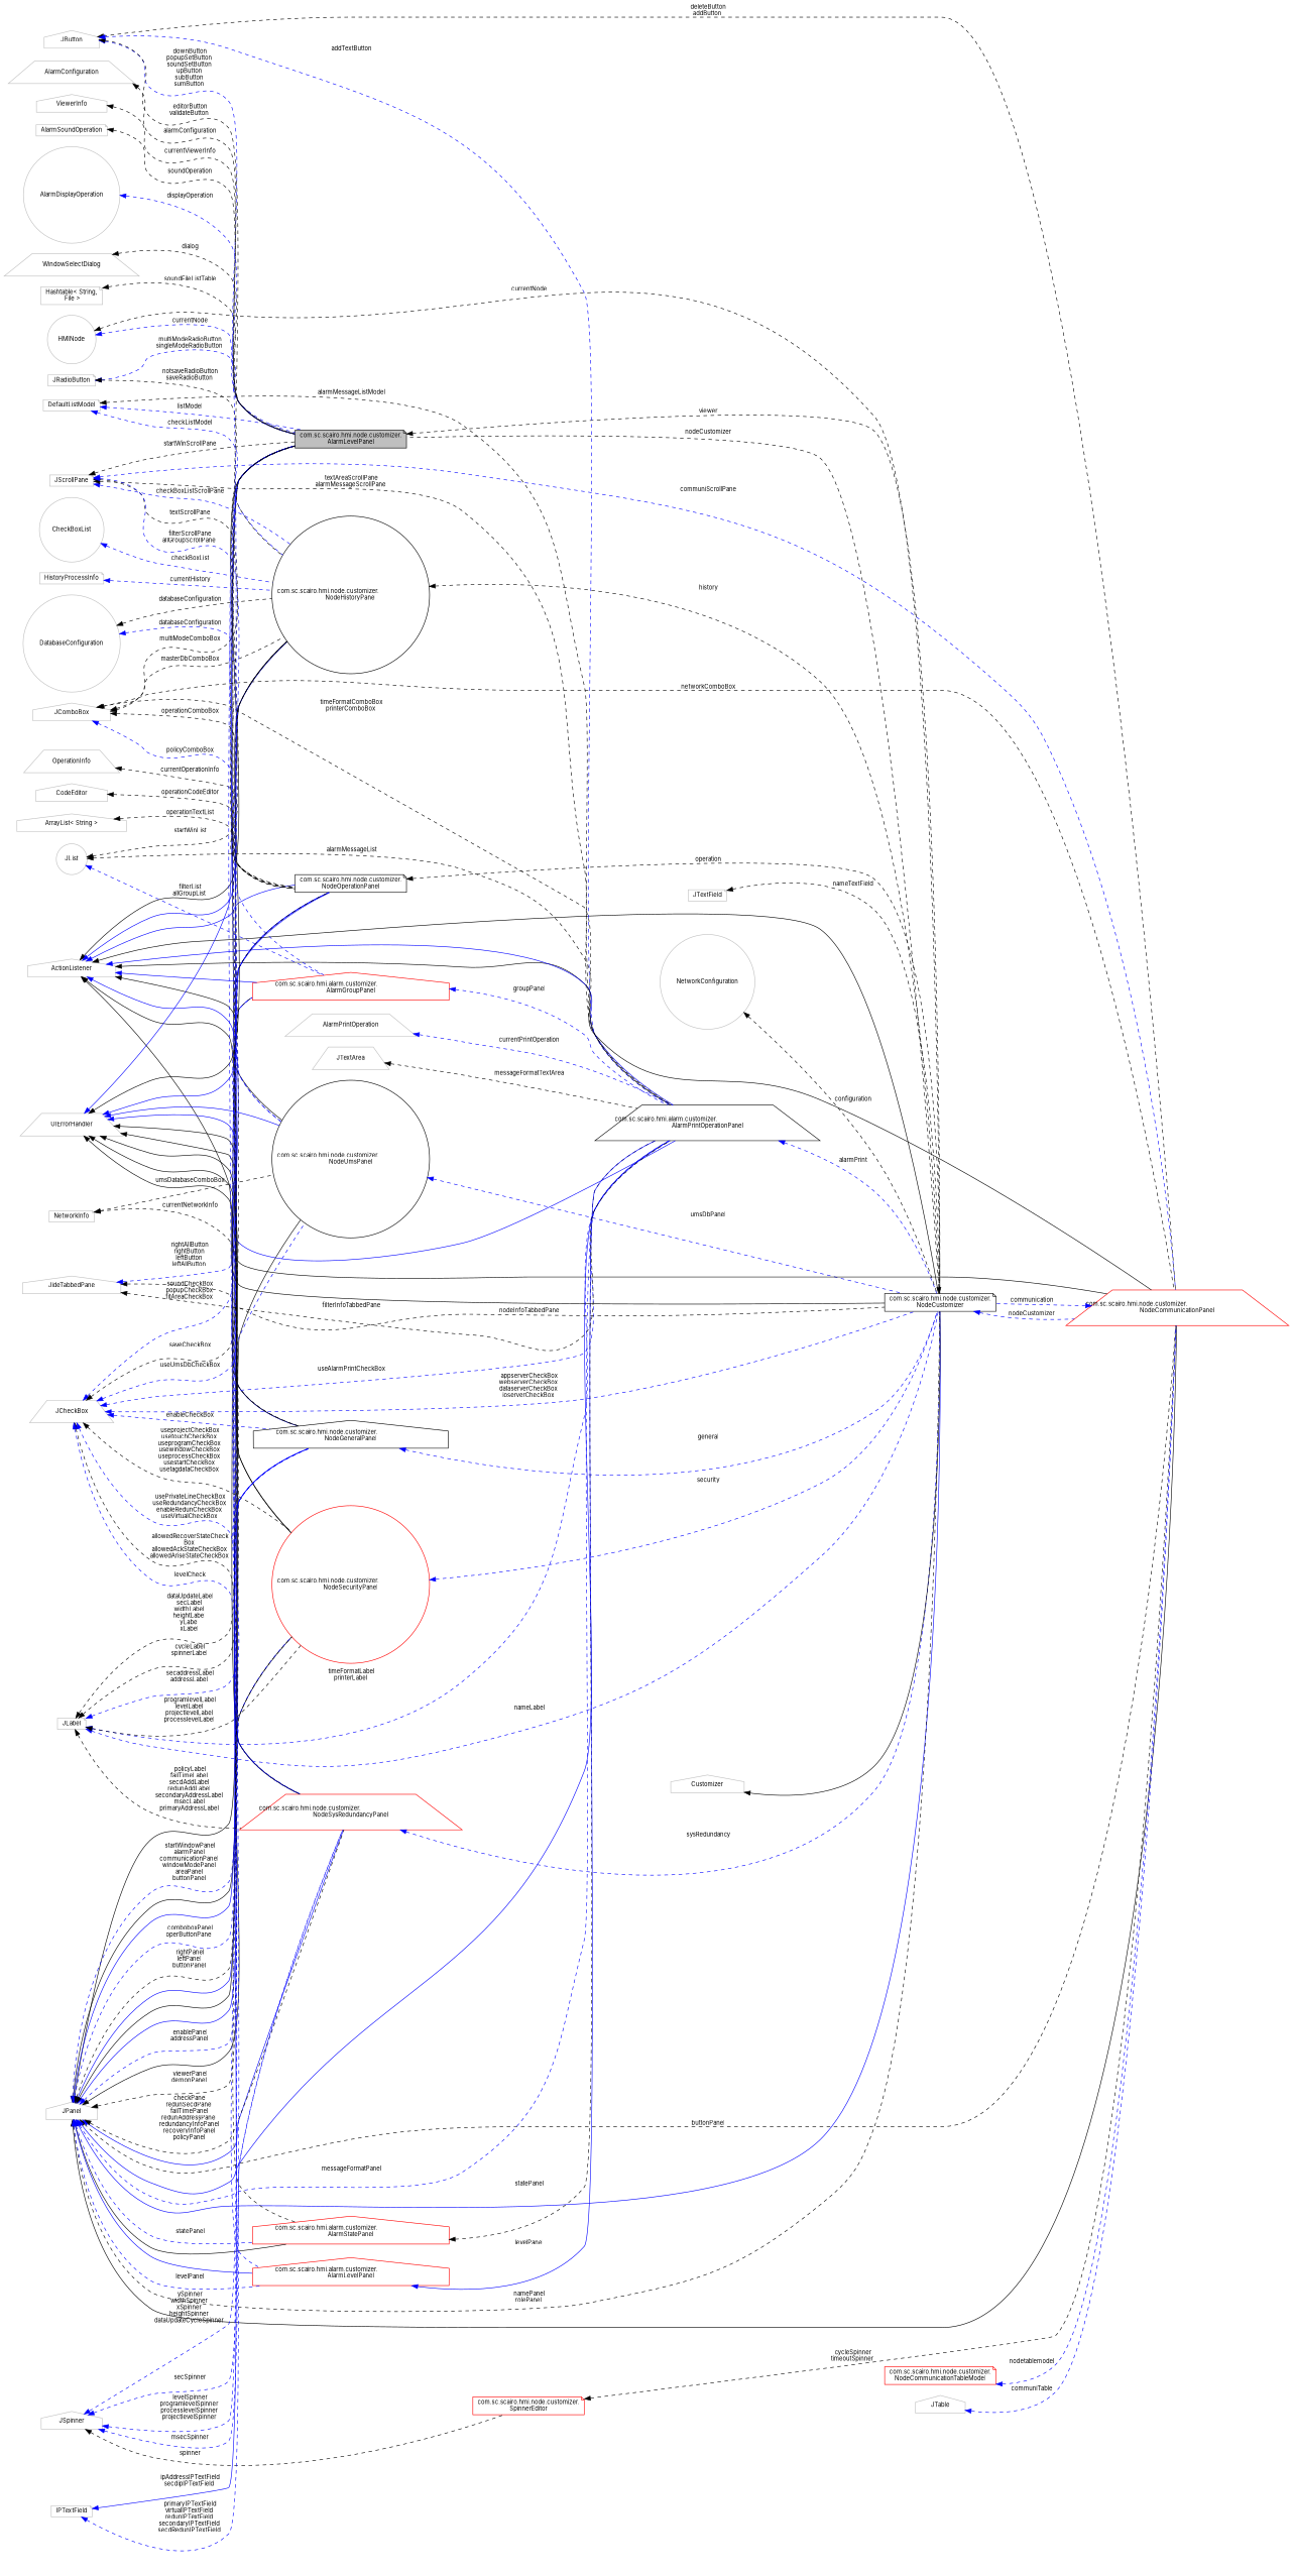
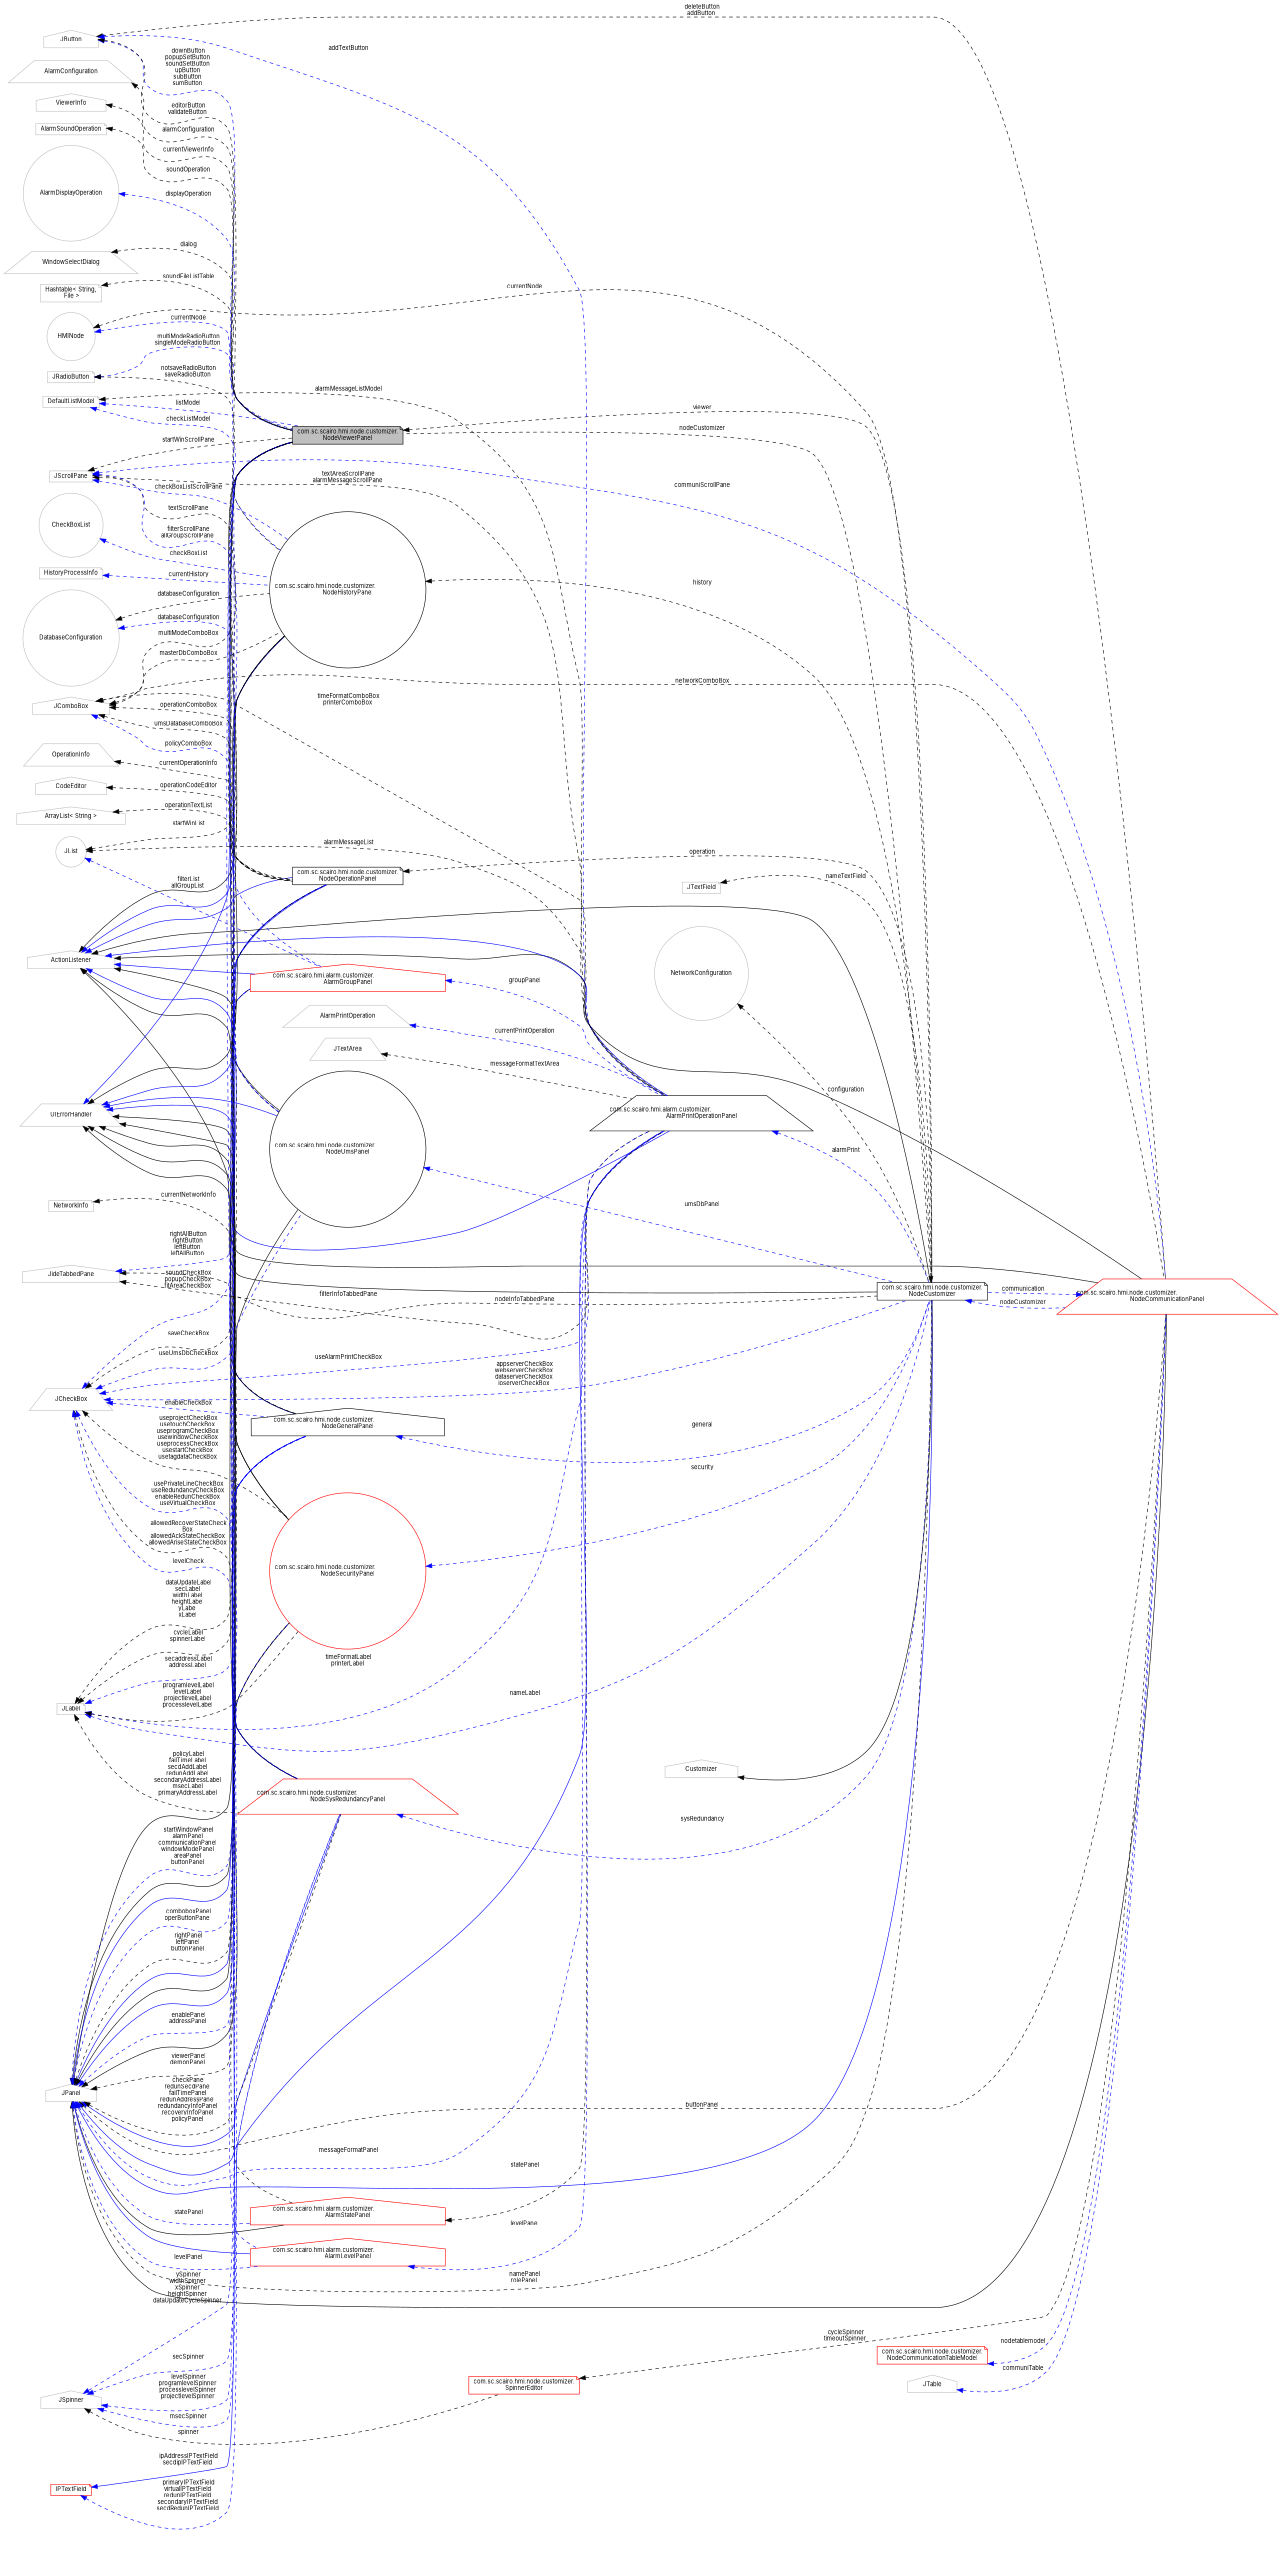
  digraph {
    fontname=Inter
    rankdir=LR
    node [color=grey75 fillcolor=white fontname=Inter fontsize=10 shape=note style=filled]
    edge [color=black dir=back fontname=Inter fontsize=10 labelfontname=Helvetica labelfontsize=10 style=dashed]
-   n1 [color=black fillcolor=grey75 fontcolor=black height=0.2 label="com.sc.scairo.hmi.node.customizer.\lAlarmLevelPanel" width=0.4]
+   n1 [color=black fillcolor=grey75 fontcolor=black height=0.2 label="com.sc.scairo.hmi.node.customizer.\lNodeViewerPanel" width=0.4]
    n2 [color=black height=0.2 label="com.sc.scairo.hmi.node.customizer.\lNodeCustomizer" width=0.4]
    n3 [color=red height=0.2 label="com.sc.scairo.hmi.node.customizer.\lNodeCommunicationPanel" shape=trapezium width=0.4]
    n4 [height=0.2 label=JPanel shape=house width=0.4]
    n5 [color=black height=0.2 label="com.sc.scairo.hmi.node.customizer.\lNodeHistoryPanel" shape=circle width=0.4]
    n6 [color=black height=0.2 label="com.sc.scairo.hmi.node.customizer.\lNodeOperationPanel" width=0.4]
    n7 [color=black height=0.2 label="com.sc.scairo.hmi.node.customizer.\lNodeGeneralPanel" shape=house width=0.4]
    n8 [color=black height=0.2 label="com.sc.scairo.hmi.alarm.customizer.\lAlarmPrintOperationPanel" shape=trapezium width=0.4]
    n9 [color=red height=0.2 label="com.sc.scairo.hmi.alarm.customizer.\lAlarmGroupPanel" shape=house width=0.4]
    n10 [color=red height=0.2 label="com.sc.scairo.hmi.alarm.customizer.\lAlarmStatePanel" shape=house width=0.4]
    n11 [color=red height=0.2 label="com.sc.scairo.hmi.alarm.customizer.\lAlarmLevelPanel" shape=house width=0.4]
    n12 [color=black height=0.2 label="com.sc.scairo.hmi.node.customizer.\lNodeUmsPanel" shape=circle width=0.4]
    n13 [color=red height=0.2 label="com.sc.scairo.hmi.node.customizer.\lNodeSecurityPanel" shape=circle width=0.4]
    n14 [color=red height=0.2 label="com.sc.scairo.hmi.node.customizer.\lNodeSysRedundancyPanel" shape=trapezium width=0.4]
    n15 [height=0.2 label=ActionListener shape=house width=0.4]
    n16 [height=0.2 label=UIErrorHandler shape=trapezium width=0.4]
    n17 [height=0.2 label=Customizer shape=house width=0.4]
    n18 [height=0.2 label=JCheckBox shape=trapezium width=0.4]
    n19 [height=0.2 label=HistoryProcessInfo width=0.4]
    n20 [height=0.2 label=CheckBoxList shape=circle width=0.4]
    n21 [height=0.2 label=DefaultListModel width=0.4]
    n22 [height=0.2 label=JComboBox shape=house width=0.4]
    n23 [height=0.2 label=DatabaseConfiguration shape=circle width=0.4]
    n24 [height=0.2 label=JScrollPane width=0.4]
    n25 [height=0.2 label=JRadioButton width=0.4]
    n26 [height=0.2 label=OperationInfo shape=trapezium width=0.4]
    n27 [height=0.2 label=JButton shape=house width=0.4]
    n28 [height=0.2 label=CodeEditor shape=house width=0.4]
    n29 [height=0.2 label=JSpinner shape=house width=0.4]
    n30 [color=red height=0.2 label="com.sc.scairo.hmi.node.customizer.\lSpinnerEditor" width=0.4]
    n31 [height=0.2 label="ArrayList\< String \>" shape=house width=0.4]
    n32 [height=0.2 label=JLabel width=0.4]
-   n33 [height=0.2 label=IPTextField width=0.4]
+   n33 [color=red height=0.2 label=IPTextField width=0.4]
    n34 [height=0.2 label=NetworkInfo width=0.4]
    n35 [height=0.2 label=AlarmPrintOperation shape=trapezium width=0.4]
    n36 [height=0.2 label=JList shape=circle width=0.4]
    n37 [height=0.2 label=JTextArea shape=trapezium width=0.4]
    n38 [height=0.2 label=JideTabbedPane shape=house width=0.4]
    n39 [height=0.2 label=JTextField width=0.4]
    n40 [color=red height=0.2 label="com.sc.scairo.hmi.node.customizer.\lNodeCommunicationTableModel" width=0.4]
    n41 [height=0.2 label=JTable shape=house width=0.4]
    n42 [height=0.2 label=HMINode shape=circle width=0.4]
    n43 [height=0.2 label=NetworkConfiguration shape=circle width=0.4]
    n44 [height=0.2 label=AlarmConfiguration shape=trapezium width=0.4]
    n45 [height=0.2 label=ViewerInfo shape=house width=0.4]
    n46 [height=0.2 label=AlarmSoundOperation width=0.4]
    n47 [height=0.2 label=AlarmDisplayOperation shape=circle width=0.4]
    n48 [height=0.2 label=WindowSelectDialog shape=trapezium width=0.4]
    n49 [height=0.2 label="Hashtable\< String,\l File \>" width=0.4]
    n1 -> n2 [label=" viewer"]
    n2 -> n1 [label=" nodeCustomizer"]
    n2 -> n3 [color=blue label=" nodeCustomizer"]
    n3 -> n2 [color=blue label=" communication"]
    n4 -> n1 [style=solid]
    n4 -> n1 [color=blue label=" startWindowPanel\nalarmPanel\ncommunicationPanel\nwindowModePanel\nareaPanel\nbuttonPanel"]
    n4 -> n2 [color=blue style=solid]
    n4 -> n2 [label=" namePanel\nrolePanel"]
    n4 -> n3 [style=solid]
    n4 -> n3 [label=" buttonPanel"]
    n4 -> n5 [style=solid]
    n4 -> n6 [color=blue style=solid]
    n4 -> n6 [color=blue label=" comboboxPanel\noperButtonPanel"]
    n4 -> n7 [color=blue style=solid]
    n4 -> n7 [color=blue label=" enablePanel\naddressPanel"]
    n4 -> n8 [color=blue style=solid]
    n4 -> n8 [color=blue label=" messageFormatPanel"]
    n4 -> n9 [color=blue style=solid]
    n4 -> n9 [label=" rightPanel\nleftPanel\nbuttonPanel"]
    n4 -> n10 [style=solid]
    n4 -> n10 [color=blue label=" statePanel"]
    n4 -> n11 [color=blue style=solid]
    n4 -> n11 [color=blue label=" levelPanel"]
    n4 -> n12 [style=solid]
    n4 -> n13 [style=solid]
    n4 -> n13 [label=" viewerPanel\ndemonPanel"]
    n4 -> n14 [color=blue style=solid]
    n4 -> n14 [label=" checkPanel\nredunSecdPanel\nfailTimePanel\nredunAddressPanel\nredundancyInfoPanel\nrecoveryInfoPanel\npolicyPanel"]
    n5 -> n2 [label=" history"]
    n6 -> n2 [label=" operation"]
    n7 -> n2 [color=blue label=" general"]
    n8 -> n2 [color=blue label=" alarmPrint"]
    n9 -> n8 [color=blue label=" groupPanel"]
    n10 -> n8 [label=" statePanel"]
-   n11 -> n8 [color=blue label=" levelPanel" style=solid]
+   n11 -> n8 [color=blue label=" levelPanel"]
    n12 -> n2 [color=blue label=" umsDbPanel"]
    n13 -> n2 [color=blue label=" security"]
    n14 -> n2 [color=blue label=" sysRedundancy"]
    n15 -> n1 [style=solid]
    n15 -> n2 [style=solid]
    n15 -> n3 [style=solid]
    n15 -> n5 [color=blue style=solid]
    n15 -> n6 [color=blue style=solid]
    n15 -> n7 [color=blue style=solid]
    n15 -> n8 [color=blue style=solid]
    n15 -> n9 [color=blue style=solid]
    n15 -> n12 [style=solid]
    n15 -> n13 [style=solid]
    n15 -> n14 [style=solid]
    n16 -> n1 [color=blue style=solid]
    n16 -> n2 [style=solid]
    n16 -> n3 [style=solid]
    n16 -> n5 [style=solid]
    n16 -> n6 [color=blue style=solid]
    n16 -> n7 [style=solid]
    n16 -> n8 [color=blue style=solid]
    n16 -> n12 [color=blue style=solid]
    n16 -> n13 [style=solid]
    n16 -> n14 [style=solid]
    n17 -> n2 [style=solid]
    n18 -> n1 [color=blue label=" soundCheckBox\npopupCheckBox\nfitAreaCheckBox"]
    n18 -> n2 [color=blue label=" appserverCheckBox\nwebserverCheckBox\ndataserverCheckBox\nioserverCheckBox"]
    n18 -> n5 [label=" saveCheckBox"]
    n18 -> n7 [color=blue label=" enableCheckBox"]
    n18 -> n8 [color=blue label=" useAlarmPrintCheckBox"]
    n18 -> n10 [label=" allowedRecoverStateCheck\lBox\nallowedAckStateCheckBox\nallowedAriseStateCheckBox"]
    n18 -> n11 [color=blue label=" levelCheck"]
    n18 -> n12 [color=blue label=" useUmsDbCheckBox"]
    n18 -> n13 [label=" useprojectCheckBox\nusetouchCheckBox\nuseprogramCheckBox\nusewindowCheckBox\nuseprocessCheckBox\nusestartCheckBox\nusetagdataCheckBox"]
    n18 -> n14 [color=blue label=" usePrivateLineCheckBox\nuseRedundancyCheckBox\nenableRedunCheckBox\nuseVirtualCheckBox"]
    n19 -> n5 [color=blue label=" currentHistory"]
    n20 -> n5 [color=blue label=" checkBoxList"]
    n21 -> n1 [color=blue label=" listModel"]
    n21 -> n5 [color=blue label=" checkListModel"]
    n21 -> n8 [label=" alarmMessageListModel"]
    n22 -> n1 [label=" multiModeComboBox"]
    n22 -> n3 [label=" networkComboBox"]
    n22 -> n5 [label=" masterDbComboBox"]
    n22 -> n6 [label=" operationComboBox"]
    n22 -> n8 [label=" timeFormatComboBox\nprinterComboBox"]
-   n34 -> n12 [label=" umsDatabaseComboBox"]
+   n22 -> n12 [label=" umsDatabaseComboBox"]
    n22 -> n14 [color=blue label=" policyComboBox"]
    n23 -> n5 [label=" databaseConfiguration"]
    n23 -> n12 [color=blue label=" databaseConfiguration"]
    n24 -> n1 [label=" startWinScrollPane"]
    n24 -> n3 [color=blue label=" communiScrollPane"]
    n24 -> n5 [color=blue label=" checkBoxListScrollPane"]
    n24 -> n6 [label=" textScrollPane"]
    n24 -> n8 [label=" textAreaScrollPane\nalarmMessageScrollPane"]
    n24 -> n9 [color=blue label=" filterScrollPane\nallGroupScrollPane"]
    n25 -> n1 [color=blue label=" multiModeRadioButton\nsingleModeRadioButton"]
    n25 -> n5 [label=" notsaveRadioButton\nsaveRadioButton"]
    n26 -> n6 [label=" currentOperationInfo"]
    n27 -> n1 [color=blue label=" downButton\npopupSetButton\nsoundSetButton\nupButton\nsubButton\nsumButton"]
    n27 -> n3 [label=" deleteButton\naddButton"]
    n27 -> n6 [label=" editorButton\nvalidateButton"]
    n27 -> n8 [color=blue label=" addTextButton"]
    n28 -> n6 [label=" operationCodeEditor"]
    n29 -> n1 [color=blue label=" ySpinner\nwidthSpinner\nxSpinner\nheightSpinner\ndataUpdateCycleSpinner"]
    n29 -> n6 [color=blue label=" secSpinner"]
    n29 -> n13 [color=blue label=" levelSpinner\nprogramlevelSpinner\nprocesslevelSpinner\nprojectlevelSpinner"]
    n29 -> n14 [color=blue label=" msecSpinner"]
    n29 -> n30 [label=" spinner"]
    n30 -> n3 [label=" cycleSpinner\ntimeoutSpinner"]
    n31 -> n6 [label=" operationTextList"]
    n32 -> n1 [label=" dataUpdateLabel\nsecLabel\nwidthLabel\nheightLabel\nyLabel\nxLabel"]
    n32 -> n2 [color=blue label=" nameLabel"]
    n32 -> n6 [label=" cycleLabel\nspinnerLabel"]
    n32 -> n7 [color=blue label=" secaddressLabel\naddressLabel"]
    n32 -> n8 [color=blue label=" timeFormatLabel\nprinterLabel"]
    n32 -> n13 [label=" programlevelLabel\nlevelLabel\nprojectlevelLabel\nprocesslevelLabel"]
    n32 -> n14 [label=" policyLabel\nfailTimeLabel\nsecdAddLabel\nredunAddLabel\nsecondaryAddressLabel\nmsecLabel\nprimaryAddressLabel"]
    n33 -> n7 [color=blue label=" ipAddressIPTextField\nsecdipIPTextField" style=solid]
    n33 -> n14 [color=blue label=" primaryIPTextField\nvirtualIPTextField\nredunIPTextField\nsecondaryIPTextField\nsecdRedunIPTextField"]
    n34 -> n7 [label=" currentNetworkInfo"]
    n35 -> n8 [color=blue label=" currentPrintOperation"]
    n36 -> n1 [label=" startWinList"]
    n36 -> n8 [label=" alarmMessageList"]
    n36 -> n9 [color=blue label=" filterList\nallGroupList"]
    n37 -> n8 [label=" messageFormatTextArea"]
    n38 -> n2 [label=" nodeInfoTabbedPane"]
    n38 -> n8 [label=" filterInfoTabbedPane"]
    n38 -> n9 [color=blue label=" rightAllButton\nrightButton\nleftButton\nleftAllButton"]
    n39 -> n2 [label=" nameTextField"]
    n40 -> n3 [color=blue label=" nodetablemodel"]
    n41 -> n3 [color=blue label=" communiTable"]
    n42 -> n2 [label=" currentNode"]
    n42 -> n12 [color=blue label=" currentNode"]
    n43 -> n2 [label=" configuration"]
    n44 -> n1 [label=" alarmConfiguration"]
    n45 -> n1 [label=" currentViewerInfo"]
    n46 -> n1 [label=" soundOperation"]
    n47 -> n1 [color=blue label=" displayOperation"]
    n48 -> n1 [label=" dialog"]
    n49 -> n1 [label=" soundFileListTable"]
  }
